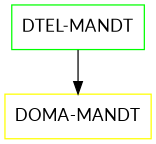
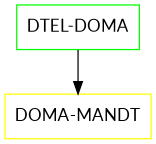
  digraph {
    fontname=Lato
    node [shape=box fontname=Lato]
-   "DTEL-MANDT" [color=green]
+   "DTEL-MANDT" [color=green label="DTEL-DOMA"]
    "DOMA-MANDT" [color=yellow]
    "DTEL-MANDT" -> "DOMA-MANDT" [fontname=Lato]
  }
